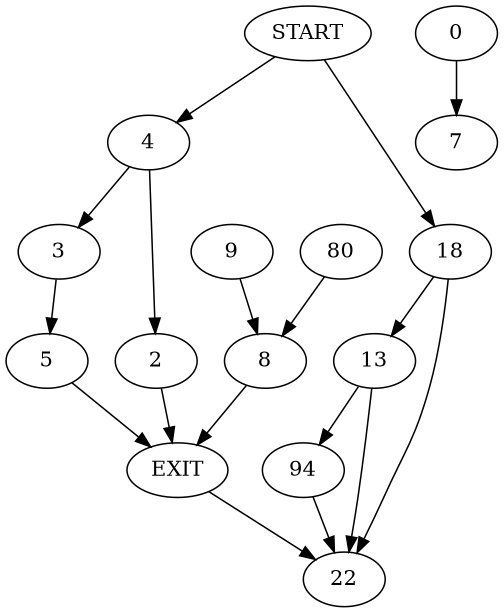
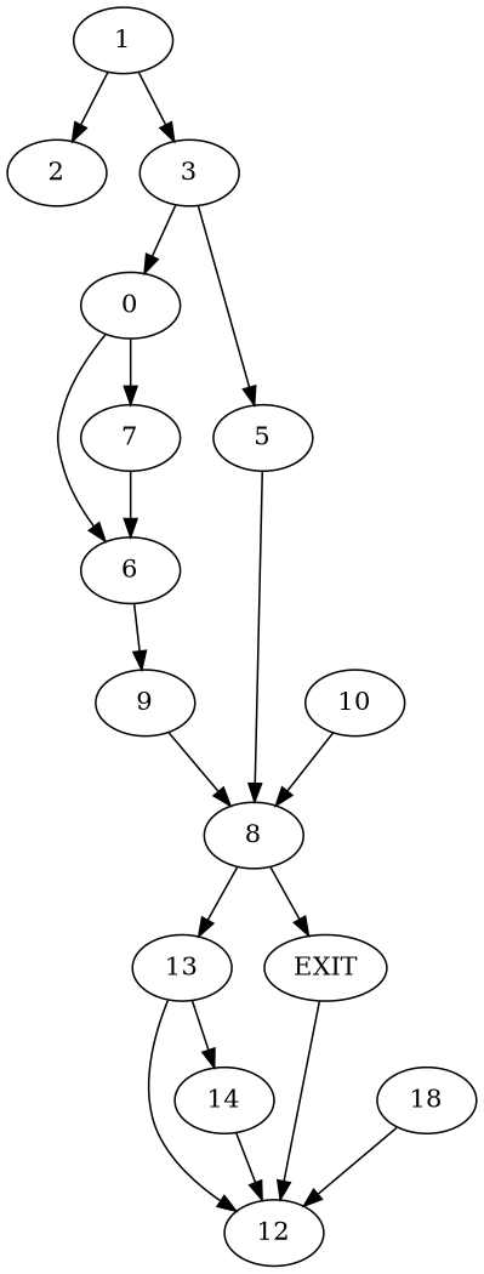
  digraph {
-   n1 [label=START]
-   1 [label=4]
+   1
    n3 [label=18]
    2
    3
-   12 [label=22]
+   12
    13
    n8 [label=EXIT]
    n9 [label=0]
    5
+   6
    7
    9
    8
-   10 [label=80]
-   14 [label=94]
-   n1 -> 1
-   n1 -> n3
+   10
+   14
    1 -> 2
    1 -> 3
    n3 -> 12
-   n3 -> 13
-   2 -> n8
+   8 -> 13
+   3 -> n9
    3 -> 5
    13 -> 12
    13 -> 14
    n8 -> 12
+   n9 -> 6
    n9 -> 7
-   5 -> n8
+   5 -> 8
+   6 -> 9
+   7 -> 6
    9 -> 8
    8 -> n8
    10 -> 8
    14 -> 12
  }
